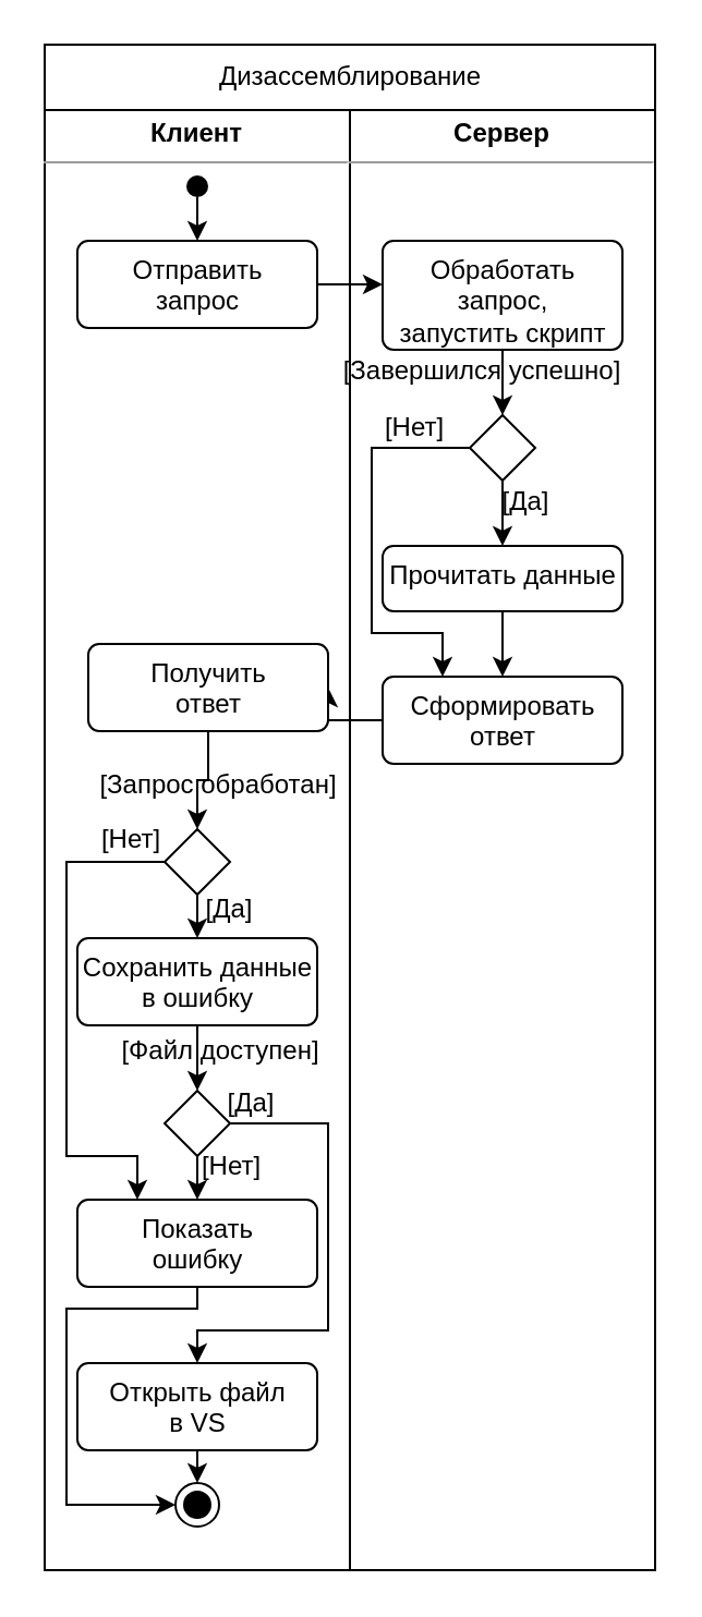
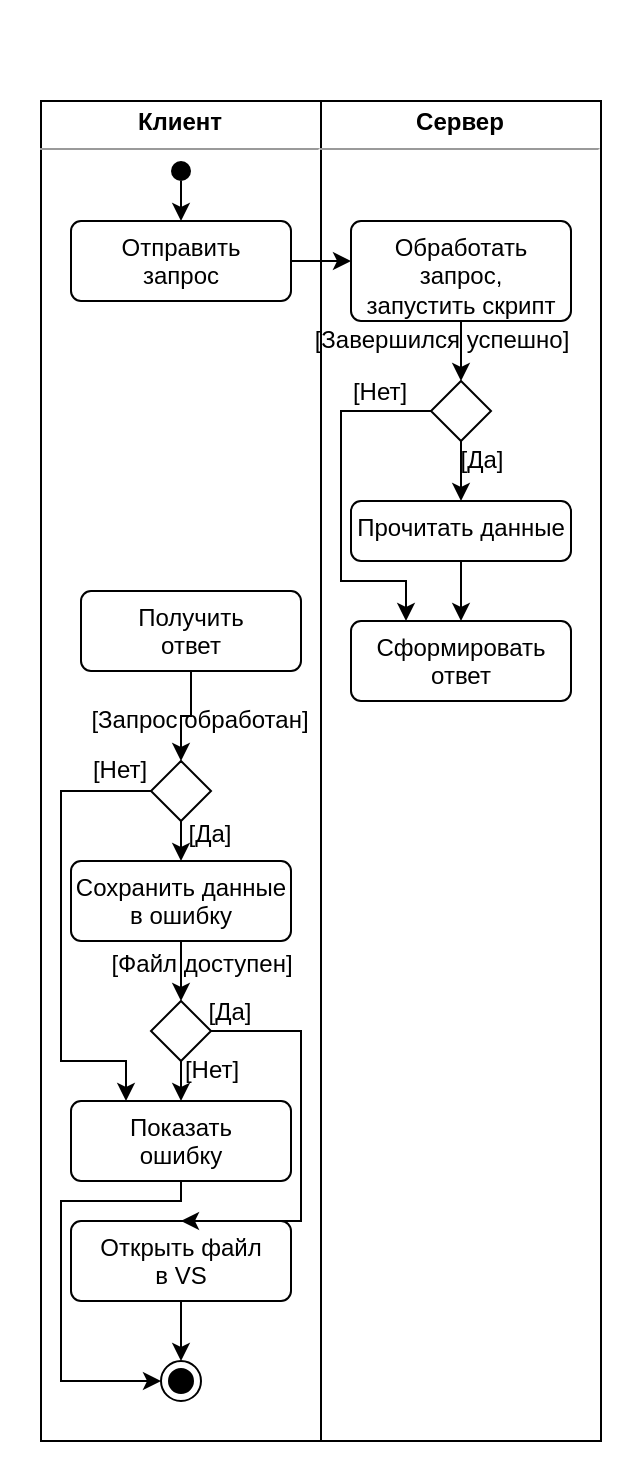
  <mxCell id="0" />
  <mxCell id="1" parent="0" />
  <mxCell id="2" value="&lt;p style=&quot;margin: 0px ; margin-top: 4px ; text-align: center&quot;&gt;&lt;b&gt;Клиент&lt;/b&gt;&lt;br&gt;&lt;/p&gt;&lt;hr size=&quot;1&quot;&gt;&lt;div style=&quot;height: 2px&quot;&gt;&lt;/div&gt;" style="verticalAlign=top;align=left;overflow=fill;fontSize=12;fontFamily=Helvetica;html=1;" vertex="1" parent="1"><mxGeometry x="20" y="50" width="140" height="670" as="geometry" /></mxCell>
  <mxCell id="3" value="&lt;p style=&quot;margin: 0px ; margin-top: 4px ; text-align: center&quot;&gt;&lt;b&gt;Сервер&lt;/b&gt;&lt;br&gt;&lt;/p&gt;&lt;hr size=&quot;1&quot;&gt;&lt;div style=&quot;height: 2px&quot;&gt;&lt;/div&gt;" style="verticalAlign=top;align=left;overflow=fill;fontSize=12;fontFamily=Helvetica;html=1;" vertex="1" parent="1"><mxGeometry x="160" y="50" width="140" height="670" as="geometry" /></mxCell>
  <mxCell id="4" style="edgeStyle=orthogonalEdgeStyle;rounded=0;orthogonalLoop=1;jettySize=auto;html=1;exitX=0.5;exitY=1;exitDx=0;exitDy=0;entryX=0.5;entryY=0;entryDx=0;entryDy=0;" edge="1" parent="1" source="5" target="8"><mxGeometry relative="1" as="geometry" /></mxCell>
  <mxCell id="5" value="" style="ellipse;fillColor=#000000;strokeColor=none;" vertex="1" parent="1"><mxGeometry x="85" y="80" width="10" height="10" as="geometry" /></mxCell>
- <mxCell id="6" value="Дизассемблирование" style="html=1;" vertex="1" parent="1"><mxGeometry x="20" y="20" width="280" height="30" as="geometry" /></mxCell>
  <mxCell id="7" style="edgeStyle=orthogonalEdgeStyle;rounded=0;orthogonalLoop=1;jettySize=auto;html=1;exitX=1;exitY=0.5;exitDx=0;exitDy=0;entryX=0;entryY=0.4;entryDx=0;entryDy=0;entryPerimeter=0;" edge="1" parent="1" source="8" target="10"><mxGeometry relative="1" as="geometry" /></mxCell>
  <mxCell id="8" value="&lt;div&gt;Отправить&lt;/div&gt;&lt;div&gt;запрос&lt;br&gt;&lt;/div&gt;" style="html=1;align=center;verticalAlign=top;rounded=1;absoluteArcSize=1;arcSize=10;dashed=0;" vertex="1" parent="1"><mxGeometry x="35" y="110" width="110" height="40" as="geometry" /></mxCell>
  <mxCell id="9" style="edgeStyle=orthogonalEdgeStyle;rounded=0;orthogonalLoop=1;jettySize=auto;html=1;exitX=0.5;exitY=1;exitDx=0;exitDy=0;entryX=0.5;entryY=0;entryDx=0;entryDy=0;" edge="1" parent="1" source="10" target="13"><mxGeometry relative="1" as="geometry" /></mxCell>
  <mxCell id="10" value="&lt;div&gt;Обработать&lt;/div&gt;&lt;div&gt;запрос,&lt;/div&gt;&lt;div&gt;запустить скрипт&lt;br&gt;&lt;/div&gt;" style="html=1;align=center;verticalAlign=top;rounded=1;absoluteArcSize=1;arcSize=10;dashed=0;" vertex="1" parent="1"><mxGeometry x="175" y="110" width="110" height="50" as="geometry" /></mxCell>
  <mxCell id="11" style="edgeStyle=orthogonalEdgeStyle;rounded=0;orthogonalLoop=1;jettySize=auto;html=1;exitX=0.5;exitY=1;exitDx=0;exitDy=0;entryX=0.5;entryY=0;entryDx=0;entryDy=0;" edge="1" parent="1" source="13" target="16"><mxGeometry relative="1" as="geometry" /></mxCell>
  <mxCell id="12" style="edgeStyle=orthogonalEdgeStyle;rounded=0;orthogonalLoop=1;jettySize=auto;html=1;exitX=0;exitY=0.5;exitDx=0;exitDy=0;entryX=0.25;entryY=0;entryDx=0;entryDy=0;" edge="1" parent="1" source="13" target="19"><mxGeometry relative="1" as="geometry"><Array as="points"><mxPoint x="170" y="205" /><mxPoint x="170" y="290" /><mxPoint x="203" y="290" /></Array></mxGeometry></mxCell>
  <mxCell id="13" value="" style="rhombus;" vertex="1" parent="1"><mxGeometry x="215" y="190" width="30" height="30" as="geometry" /></mxCell>
  <mxCell id="14" value="[Завершился успешно]" style="text;html=1;strokeColor=none;fillColor=none;align=center;verticalAlign=middle;whiteSpace=wrap;rounded=0;" vertex="1" parent="1"><mxGeometry x="151" y="160" width="140" height="20" as="geometry" /></mxCell>
  <mxCell id="15" style="edgeStyle=orthogonalEdgeStyle;rounded=0;orthogonalLoop=1;jettySize=auto;html=1;exitX=0.5;exitY=1;exitDx=0;exitDy=0;entryX=0.5;entryY=0;entryDx=0;entryDy=0;" edge="1" parent="1" source="16" target="19"><mxGeometry relative="1" as="geometry" /></mxCell>
  <mxCell id="16" value="Прочитать данные" style="html=1;align=center;verticalAlign=top;rounded=1;absoluteArcSize=1;arcSize=10;dashed=0;" vertex="1" parent="1"><mxGeometry x="175" y="250" width="110" height="30" as="geometry" /></mxCell>
  <mxCell id="17" value="[Да]" style="text;html=1;strokeColor=none;fillColor=none;align=center;verticalAlign=middle;whiteSpace=wrap;rounded=0;" vertex="1" parent="1"><mxGeometry x="221" y="220" width="40" height="20" as="geometry" /></mxCell>
- <mxCell id="18" style="edgeStyle=orthogonalEdgeStyle;rounded=0;orthogonalLoop=1;jettySize=auto;html=1;exitX=0;exitY=0.5;exitDx=0;exitDy=0;entryX=1;entryY=0.5;entryDx=0;entryDy=0;" edge="1" parent="1" source="19" target="21"><mxGeometry relative="1" as="geometry" /></mxCell>
  <mxCell id="19" value="&lt;div&gt;Сформировать&lt;/div&gt;&lt;div&gt;ответ&lt;br&gt;&lt;/div&gt;" style="html=1;align=center;verticalAlign=top;rounded=1;absoluteArcSize=1;arcSize=10;dashed=0;" vertex="1" parent="1"><mxGeometry x="175" y="310" width="110" height="40" as="geometry" /></mxCell>
  <mxCell id="20" style="edgeStyle=orthogonalEdgeStyle;rounded=0;orthogonalLoop=1;jettySize=auto;html=1;exitX=0.5;exitY=1;exitDx=0;exitDy=0;entryX=0.5;entryY=0;entryDx=0;entryDy=0;" edge="1" parent="1" source="21" target="25"><mxGeometry relative="1" as="geometry" /></mxCell>
  <mxCell id="21" value="&lt;div&gt;Получить&lt;/div&gt;&lt;div&gt;ответ&lt;br&gt;&lt;/div&gt;" style="html=1;align=center;verticalAlign=top;rounded=1;absoluteArcSize=1;arcSize=10;dashed=0;" vertex="1" parent="1"><mxGeometry x="40" y="295" width="110" height="40" as="geometry" /></mxCell>
  <mxCell id="22" value="[Нет]" style="text;html=1;strokeColor=none;fillColor=none;align=center;verticalAlign=middle;whiteSpace=wrap;rounded=0;" vertex="1" parent="1"><mxGeometry x="170" y="186" width="40" height="20" as="geometry" /></mxCell>
  <mxCell id="23" style="edgeStyle=orthogonalEdgeStyle;rounded=0;orthogonalLoop=1;jettySize=auto;html=1;exitX=0.5;exitY=1;exitDx=0;exitDy=0;entryX=0.5;entryY=0;entryDx=0;entryDy=0;" edge="1" parent="1" source="25" target="35"><mxGeometry relative="1" as="geometry" /></mxCell>
  <mxCell id="24" style="edgeStyle=orthogonalEdgeStyle;rounded=0;orthogonalLoop=1;jettySize=auto;html=1;exitX=0;exitY=0.5;exitDx=0;exitDy=0;entryX=0.25;entryY=0;entryDx=0;entryDy=0;" edge="1" parent="1" source="25" target="28"><mxGeometry relative="1" as="geometry"><Array as="points"><mxPoint x="30" y="395" /><mxPoint x="30" y="530" /><mxPoint x="63" y="530" /></Array></mxGeometry></mxCell>
  <mxCell id="25" value="" style="rhombus;" vertex="1" parent="1"><mxGeometry x="75" y="380" width="30" height="30" as="geometry" /></mxCell>
  <mxCell id="26" value="[Запрос обработан]" style="text;html=1;strokeColor=none;fillColor=none;align=center;verticalAlign=middle;whiteSpace=wrap;rounded=0;" vertex="1" parent="1"><mxGeometry x="30" y="350" width="140" height="20" as="geometry" /></mxCell>
  <mxCell id="27" style="edgeStyle=orthogonalEdgeStyle;rounded=0;orthogonalLoop=1;jettySize=auto;html=1;exitX=0.5;exitY=1;exitDx=0;exitDy=0;entryX=0;entryY=0.5;entryDx=0;entryDy=0;" edge="1" parent="1" source="28" target="31"><mxGeometry relative="1" as="geometry"><Array as="points"><mxPoint x="90" y="600" /><mxPoint x="30" y="600" /><mxPoint x="30" y="690" /></Array></mxGeometry></mxCell>
  <mxCell id="28" value="&lt;div&gt;Показать&lt;/div&gt;&lt;div&gt;ошибку&lt;br&gt;&lt;/div&gt;" style="html=1;align=center;verticalAlign=top;rounded=1;absoluteArcSize=1;arcSize=10;dashed=0;" vertex="1" parent="1"><mxGeometry x="35" y="550" width="110" height="40" as="geometry" /></mxCell>
  <mxCell id="29" style="edgeStyle=orthogonalEdgeStyle;rounded=0;orthogonalLoop=1;jettySize=auto;html=1;exitX=0.5;exitY=1;exitDx=0;exitDy=0;entryX=0.5;entryY=0;entryDx=0;entryDy=0;" edge="1" parent="1" source="30" target="31"><mxGeometry relative="1" as="geometry" /></mxCell>
- <mxCell id="30" value="&lt;div&gt;Открыть файл&lt;/div&gt;&lt;div&gt;в VS&lt;br&gt;&lt;/div&gt;" style="html=1;align=center;verticalAlign=top;rounded=1;absoluteArcSize=1;arcSize=10;dashed=0;" vertex="1" parent="1"><mxGeometry x="35" y="625" width="110" height="40" as="geometry" /></mxCell>
+ <mxCell id="30" value="&lt;div&gt;Открыть файл&lt;/div&gt;&lt;div&gt;в VS&lt;br&gt;&lt;/div&gt;" style="html=1;align=center;verticalAlign=top;rounded=1;absoluteArcSize=1;arcSize=10;dashed=0;" vertex="1" parent="1"><mxGeometry x="35" y="610" width="110" height="40" as="geometry" /></mxCell>
  <mxCell id="31" value="" style="ellipse;html=1;shape=endState;fillColor=#000000;strokeColor=#000000;" vertex="1" parent="1"><mxGeometry x="80" y="680" width="20" height="20" as="geometry" /></mxCell>
  <mxCell id="32" value="[Нет]" style="text;html=1;strokeColor=none;fillColor=none;align=center;verticalAlign=middle;whiteSpace=wrap;rounded=0;" vertex="1" parent="1"><mxGeometry x="40" y="375" width="40" height="20" as="geometry" /></mxCell>
  <mxCell id="33" value="[Да]" style="text;html=1;strokeColor=none;fillColor=none;align=center;verticalAlign=middle;whiteSpace=wrap;rounded=0;" vertex="1" parent="1"><mxGeometry x="85" y="407" width="40" height="20" as="geometry" /></mxCell>
  <mxCell id="34" style="edgeStyle=orthogonalEdgeStyle;rounded=0;orthogonalLoop=1;jettySize=auto;html=1;exitX=0.5;exitY=1;exitDx=0;exitDy=0;entryX=0.5;entryY=0;entryDx=0;entryDy=0;" edge="1" parent="1" source="35" target="38"><mxGeometry relative="1" as="geometry" /></mxCell>
  <mxCell id="35" value="&lt;div&gt;Сохранить данные&lt;/div&gt;&lt;div&gt;в ошибку&lt;br&gt;&lt;/div&gt;" style="html=1;align=center;verticalAlign=top;rounded=1;absoluteArcSize=1;arcSize=10;dashed=0;" vertex="1" parent="1"><mxGeometry x="35" y="430" width="110" height="40" as="geometry" /></mxCell>
  <mxCell id="36" style="edgeStyle=orthogonalEdgeStyle;rounded=0;orthogonalLoop=1;jettySize=auto;html=1;exitX=0.5;exitY=1;exitDx=0;exitDy=0;entryX=0.5;entryY=0;entryDx=0;entryDy=0;" edge="1" parent="1" source="38" target="28"><mxGeometry relative="1" as="geometry" /></mxCell>
  <mxCell id="37" style="edgeStyle=orthogonalEdgeStyle;rounded=0;orthogonalLoop=1;jettySize=auto;html=1;exitX=1;exitY=0.5;exitDx=0;exitDy=0;entryX=0.5;entryY=0;entryDx=0;entryDy=0;" edge="1" parent="1" source="38" target="30"><mxGeometry relative="1" as="geometry"><Array as="points"><mxPoint x="150" y="515" /><mxPoint x="150" y="610" /><mxPoint x="90" y="610" /></Array></mxGeometry></mxCell>
  <mxCell id="38" value="" style="rhombus;" vertex="1" parent="1"><mxGeometry x="75" y="500" width="30" height="30" as="geometry" /></mxCell>
  <mxCell id="39" value="[Файл доступен]" style="text;html=1;strokeColor=none;fillColor=none;align=center;verticalAlign=middle;whiteSpace=wrap;rounded=0;" vertex="1" parent="1"><mxGeometry x="31" y="472" width="140" height="20" as="geometry" /></mxCell>
  <mxCell id="40" value="[Нет]" style="text;html=1;strokeColor=none;fillColor=none;align=center;verticalAlign=middle;whiteSpace=wrap;rounded=0;" vertex="1" parent="1"><mxGeometry x="86" y="525" width="40" height="20" as="geometry" /></mxCell>
  <mxCell id="41" value="[Да]" style="text;html=1;strokeColor=none;fillColor=none;align=center;verticalAlign=middle;whiteSpace=wrap;rounded=0;" vertex="1" parent="1"><mxGeometry x="95" y="496" width="40" height="20" as="geometry" /></mxCell>
